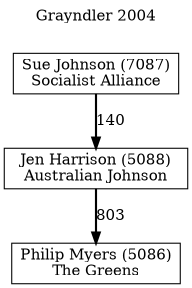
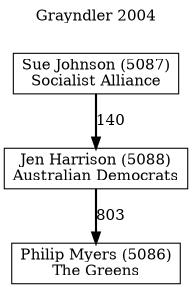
  digraph {
    label="Grayndler 2004"
    labelloc=t
    mclimit=10
    node [shape=box]
    edge [style=bold]
-   n1 [label="Jen Harrison (5088)\nAustralian Johnson"]
+   n1 [label="Jen Harrison (5088)\nAustralian Democrats"]
    n2 [label="Philip Myers (5086)\nThe Greens"]
-   n3 [label="Sue Johnson (7087)\nSocialist Alliance"]
+   n3 [label="Sue Johnson (5087)\nSocialist Alliance"]
    n1 -> n2 [label=803]
    n3 -> n1 [label=140]
  }
